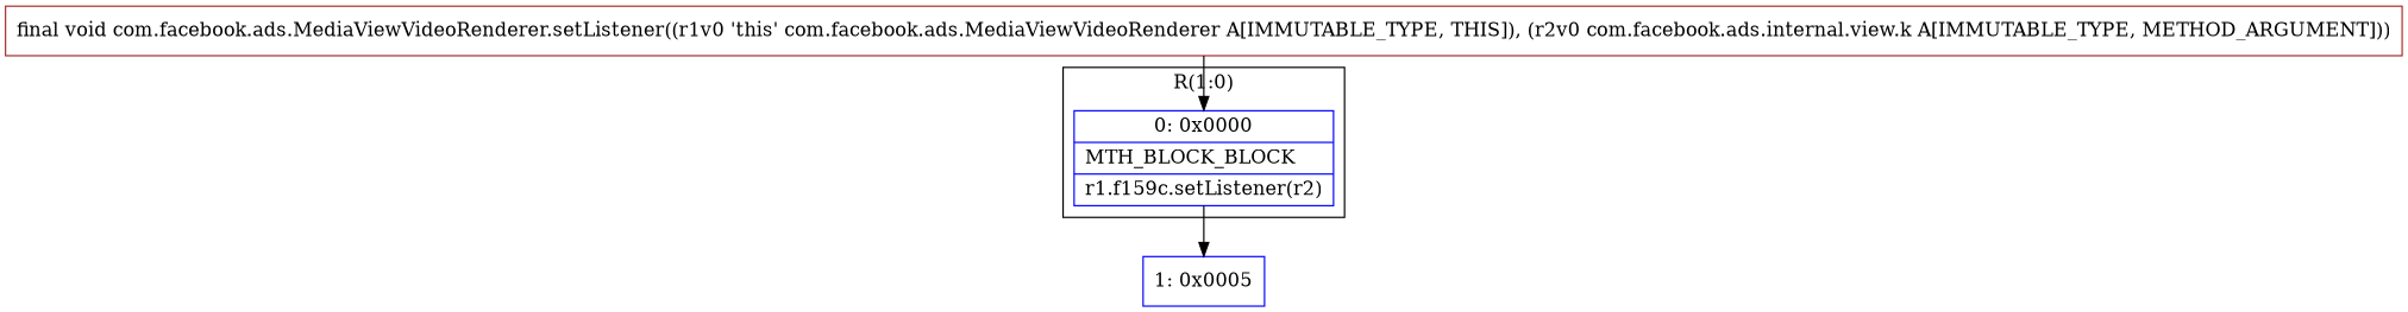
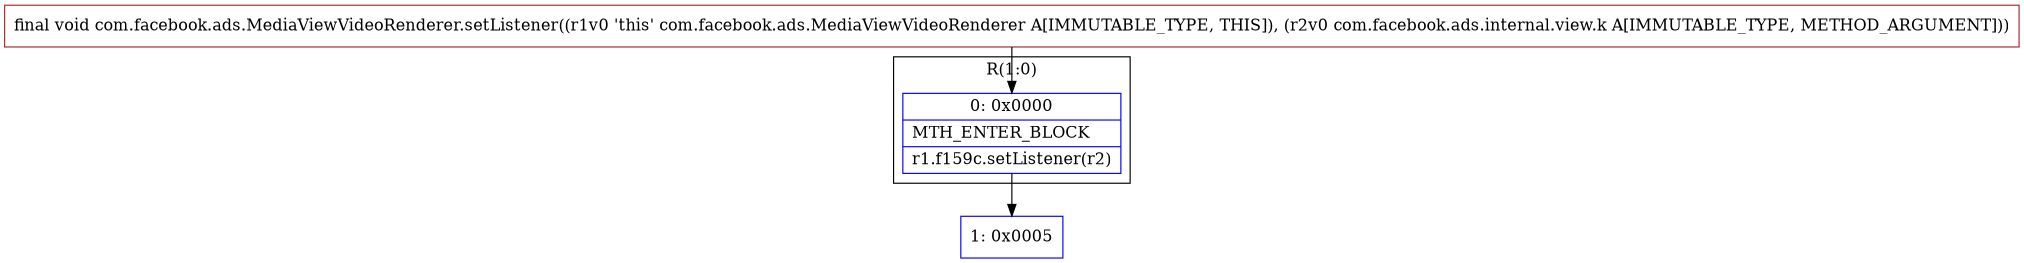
  digraph {
    node [color=blue shape=record]
-   n1 [label="{0\:\ 0x0000|MTH_BLOCK_BLOCK\l|r1.f159c.setListener(r2)\l}"]
+   n1 [label="{0\:\ 0x0000|MTH_ENTER_BLOCK\l|r1.f159c.setListener(r2)\l}"]
    n2 [label="{1\:\ 0x0005}"]
    n3 [label="{final void com.facebook.ads.MediaViewVideoRenderer.setListener((r1v0 'this' com.facebook.ads.MediaViewVideoRenderer A[IMMUTABLE_TYPE, THIS]), (r2v0 com.facebook.ads.internal.view.k A[IMMUTABLE_TYPE, METHOD_ARGUMENT])) }" color=brown]
    subgraph cluster_1 {
      label="R(1:0)"
      n1
    }
    n1 -> n2
    n3 -> n1
  }
